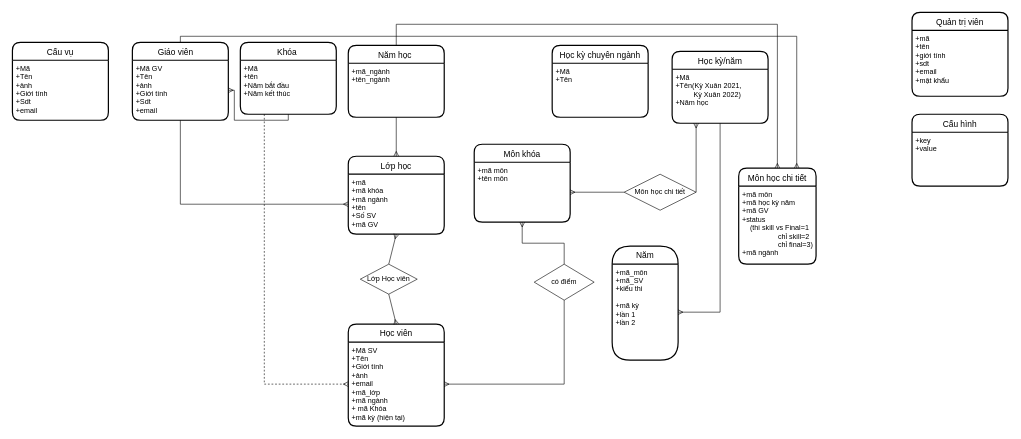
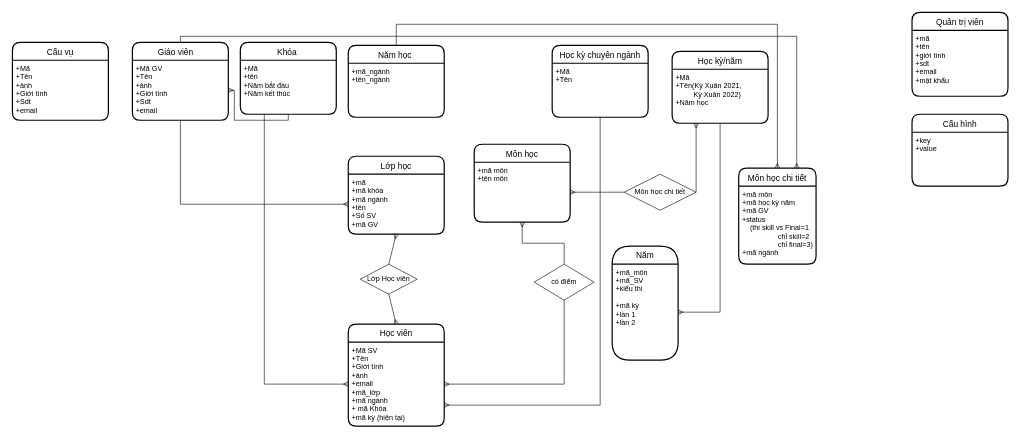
  <mxCell id="0" />
  <mxCell id="1" parent="0" />
  <mxCell id="2" value="Quản trị viên" style="swimlane;childLayout=stackLayout;horizontal=1;startSize=30;horizontalStack=0;rounded=1;fontSize=14;fontStyle=0;strokeWidth=2;resizeParent=0;resizeLast=1;shadow=0;dashed=0;align=center;" parent="1" vertex="1"><mxGeometry x="1520" y="20" width="160" height="140" as="geometry" /></mxCell>
  <mxCell id="3" value="+mã&#10;+tên&#10;+giới tính&#10;+sdt&#10;+email&#10;+mật khẩu " style="align=left;strokeColor=none;fillColor=none;spacingLeft=4;fontSize=12;verticalAlign=top;resizable=0;rotatable=0;part=1;" parent="2" vertex="1"><mxGeometry y="30" width="160" height="110" as="geometry" /></mxCell>
  <mxCell id="4" value="Học viên" style="swimlane;childLayout=stackLayout;horizontal=1;startSize=30;horizontalStack=0;rounded=1;fontSize=14;fontStyle=0;strokeWidth=2;resizeParent=0;resizeLast=1;shadow=0;dashed=0;align=center;" parent="1" vertex="1"><mxGeometry x="580" y="540" width="160" height="170" as="geometry" /></mxCell>
  <mxCell id="5" value="+Mã SV&#10;+Tên&#10;+Giới tính&#10;+ảnh&#10;+email&#10;+mã_lớp&#10;+mã ngành&#10;+ mã Khóa&#10;+mã kỳ (hiện tại)" style="align=left;strokeColor=none;fillColor=none;spacingLeft=4;fontSize=12;verticalAlign=top;resizable=0;rotatable=0;part=1;" parent="4" vertex="1"><mxGeometry y="30" width="160" height="140" as="geometry" /></mxCell>
  <mxCell id="6" value="Cấu hình" style="swimlane;childLayout=stackLayout;horizontal=1;startSize=30;horizontalStack=0;rounded=1;fontSize=14;fontStyle=0;strokeWidth=2;resizeParent=0;resizeLast=1;shadow=0;dashed=0;align=center;" parent="1" vertex="1"><mxGeometry x="1520" y="190" width="160" height="120" as="geometry" /></mxCell>
  <mxCell id="7" value="+key&#10;+value" style="align=left;strokeColor=none;fillColor=none;spacingLeft=4;fontSize=12;verticalAlign=top;resizable=0;rotatable=0;part=1;" parent="6" vertex="1"><mxGeometry y="30" width="160" height="90" as="geometry" /></mxCell>
  <mxCell id="8" value="Lớp học" style="swimlane;childLayout=stackLayout;horizontal=1;startSize=30;horizontalStack=0;rounded=1;fontSize=14;fontStyle=0;strokeWidth=2;resizeParent=0;resizeLast=1;shadow=0;dashed=0;align=center;" parent="1" vertex="1"><mxGeometry x="580" y="260" width="160" height="130" as="geometry" /></mxCell>
  <mxCell id="9" value="+mã&#10;+mã khóa&#10;+mã ngành&#10;+tên&#10;+Số SV&#10;+mã GV" style="align=left;strokeColor=none;fillColor=none;spacingLeft=4;fontSize=12;verticalAlign=top;resizable=0;rotatable=0;part=1;" parent="8" vertex="1"><mxGeometry y="30" width="160" height="100" as="geometry" /></mxCell>
- <mxCell id="10" value="Môn khóa" style="swimlane;childLayout=stackLayout;horizontal=1;startSize=30;horizontalStack=0;rounded=1;fontSize=14;fontStyle=0;strokeWidth=2;resizeParent=0;resizeLast=1;shadow=0;dashed=0;align=center;" parent="1" vertex="1"><mxGeometry x="790" y="240" width="160" height="130" as="geometry" /></mxCell>
+ <mxCell id="10" value="Môn học" style="swimlane;childLayout=stackLayout;horizontal=1;startSize=30;horizontalStack=0;rounded=1;fontSize=14;fontStyle=0;strokeWidth=2;resizeParent=0;resizeLast=1;shadow=0;dashed=0;align=center;" parent="1" vertex="1"><mxGeometry x="790" y="240" width="160" height="130" as="geometry" /></mxCell>
  <mxCell id="11" value="+mã môn &#10;+tên môn&#10;&#10;&#10;&#10; " style="align=left;strokeColor=none;fillColor=none;spacingLeft=4;fontSize=12;verticalAlign=top;resizable=0;rotatable=0;part=1;" parent="10" vertex="1"><mxGeometry y="30" width="160" height="100" as="geometry" /></mxCell>
  <mxCell id="12" value="Năm" style="swimlane;childLayout=stackLayout;horizontal=1;startSize=30;horizontalStack=0;rounded=1;fontSize=14;fontStyle=0;strokeWidth=2;resizeParent=0;resizeLast=1;shadow=0;dashed=0;align=center;arcSize=50;" parent="1" vertex="1"><mxGeometry x="1020" y="410" width="110" height="190" as="geometry" /></mxCell>
  <mxCell id="13" value="+mã_môn&#10;+mã_SV&#10;+kiểu thi&#10;&#10;+mã kỳ&#10;+lần 1&#10;+lần 2  &#10;" style="align=left;strokeColor=none;fillColor=none;spacingLeft=4;fontSize=12;verticalAlign=top;resizable=0;rotatable=0;part=1;" parent="12" vertex="1"><mxGeometry y="30" width="110" height="160" as="geometry" /></mxCell>
  <mxCell id="14" value="Giáo viên    " style="swimlane;childLayout=stackLayout;horizontal=1;startSize=30;horizontalStack=0;rounded=1;fontSize=14;fontStyle=0;strokeWidth=2;resizeParent=0;resizeLast=1;shadow=0;dashed=0;align=center;" parent="1" vertex="1"><mxGeometry x="220" y="70" width="160" height="130" as="geometry" /></mxCell>
  <mxCell id="15" value="+Mã GV&#10;+Tên&#10;+ảnh    &#10;+Giới tính&#10;+Sdt&#10;+email" style="align=left;strokeColor=none;fillColor=none;spacingLeft=4;fontSize=12;verticalAlign=top;resizable=0;rotatable=0;part=1;" parent="14" vertex="1"><mxGeometry y="30" width="160" height="100" as="geometry" /></mxCell>
  <mxCell id="16" value="Năm học " style="swimlane;childLayout=stackLayout;horizontal=1;startSize=30;horizontalStack=0;rounded=1;fontSize=14;fontStyle=0;strokeWidth=2;resizeParent=0;resizeLast=1;shadow=0;dashed=0;align=center;" parent="1" vertex="1"><mxGeometry x="580" y="75" width="160" height="120" as="geometry" /></mxCell>
  <mxCell id="17" value="+mã_ngành&#10;+tên_ngành" style="align=left;strokeColor=none;fillColor=none;spacingLeft=4;fontSize=12;verticalAlign=top;resizable=0;rotatable=0;part=1;" parent="16" vertex="1"><mxGeometry y="30" width="160" height="90" as="geometry" /></mxCell>
  <mxCell id="18" value="Học kỳ/năm" style="swimlane;childLayout=stackLayout;horizontal=1;startSize=30;horizontalStack=0;rounded=1;fontSize=14;fontStyle=0;strokeWidth=2;resizeParent=0;resizeLast=1;shadow=0;dashed=0;align=center;" parent="1" vertex="1"><mxGeometry x="1120" y="85" width="160" height="120" as="geometry" /></mxCell>
  <mxCell id="19" value="+Mã&#10;+Tên(Kỳ Xuân 2021, &#10;          Kỳ Xuân 2022)&#10;+Năm học " style="align=left;strokeColor=none;fillColor=none;spacingLeft=4;fontSize=12;verticalAlign=top;resizable=0;rotatable=0;part=1;" parent="18" vertex="1"><mxGeometry y="30" width="160" height="90" as="geometry" /></mxCell>
  <mxCell id="20" value="Cấu vụ" style="swimlane;childLayout=stackLayout;horizontal=1;startSize=30;horizontalStack=0;rounded=1;fontSize=14;fontStyle=0;strokeWidth=2;resizeParent=0;resizeLast=1;shadow=0;dashed=0;align=center;" parent="1" vertex="1"><mxGeometry x="20" y="70" width="160" height="130" as="geometry" /></mxCell>
  <mxCell id="21" value="+Mã&#10;+Tên&#10;+ảnh    &#10;+Giới tính&#10;+Sdt&#10;+email" style="align=left;strokeColor=none;fillColor=none;spacingLeft=4;fontSize=12;verticalAlign=top;resizable=0;rotatable=0;part=1;" parent="20" vertex="1"><mxGeometry y="30" width="160" height="100" as="geometry" /></mxCell>
  <mxCell id="22" value="Khóa " style="swimlane;childLayout=stackLayout;horizontal=1;startSize=30;horizontalStack=0;rounded=1;fontSize=14;fontStyle=0;strokeWidth=2;resizeParent=0;resizeLast=1;shadow=0;dashed=0;align=center;" parent="1" vertex="1"><mxGeometry x="400" y="70" width="160" height="120" as="geometry" /></mxCell>
  <mxCell id="23" value="+Mã&#10;+tên&#10;+Năm bắt đầu&#10;+Năm kết thúc" style="align=left;strokeColor=none;fillColor=none;spacingLeft=4;fontSize=12;verticalAlign=top;resizable=0;rotatable=0;part=1;" parent="22" vertex="1"><mxGeometry y="30" width="160" height="90" as="geometry" /></mxCell>
  <mxCell id="24" value="" style="edgeStyle=orthogonalEdgeStyle;fontSize=12;html=1;endArrow=ERmany;startArrow=none;rounded=0;entryX=0.5;entryY=1;entryDx=0;entryDy=0;exitX=0.5;exitY=0;exitDx=0;exitDy=0;" parent="1" source="26" target="11" edge="1"><mxGeometry width="100" height="100" relative="1" as="geometry"><mxPoint x="540" y="450" as="sourcePoint" /><mxPoint x="640" y="350" as="targetPoint" /></mxGeometry></mxCell>
  <mxCell id="25" style="edgeStyle=none;rounded=0;orthogonalLoop=1;jettySize=auto;html=1;exitX=1;exitY=1;exitDx=0;exitDy=0;" parent="1" source="26" target="26" edge="1"><mxGeometry relative="1" as="geometry" /></mxCell>
  <mxCell id="26" value="có điểm" style="shape=rhombus;perimeter=rhombusPerimeter;whiteSpace=wrap;html=1;align=center;" parent="1" vertex="1"><mxGeometry x="890" y="440" width="100" height="60" as="geometry" /></mxCell>
  <mxCell id="27" value="" style="edgeStyle=orthogonalEdgeStyle;fontSize=12;html=1;endArrow=none;startArrow=ERmany;rounded=0;entryX=0.5;entryY=1;entryDx=0;entryDy=0;exitX=1;exitY=0.5;exitDx=0;exitDy=0;" parent="1" source="5" target="26" edge="1"><mxGeometry width="100" height="100" relative="1" as="geometry"><mxPoint x="790" y="650" as="sourcePoint" /><mxPoint x="1080" y="160" as="targetPoint" /></mxGeometry></mxCell>
  <mxCell id="28" value="" style="edgeStyle=orthogonalEdgeStyle;fontSize=12;html=1;endArrow=ERmany;rounded=0;entryX=0.75;entryY=0;entryDx=0;entryDy=0;exitX=0.5;exitY=0;exitDx=0;exitDy=0;" parent="1" source="14" target="43" edge="1"><mxGeometry width="100" height="100" relative="1" as="geometry"><mxPoint x="570" y="400" as="sourcePoint" /><mxPoint x="670" y="300" as="targetPoint" /></mxGeometry></mxCell>
- <mxCell id="29" value="" style="edgeStyle=orthogonalEdgeStyle;fontSize=12;html=1;endArrow=ERmany;rounded=0;entryX=0;entryY=0.5;entryDx=0;entryDy=0;exitX=0.25;exitY=1;exitDx=0;exitDy=0;dashed=1;" parent="1" source="23" target="5" edge="1"><mxGeometry width="100" height="100" relative="1" as="geometry"><mxPoint x="310" y="80" as="sourcePoint" /><mxPoint x="1100" y="80" as="targetPoint" /><Array as="points"><mxPoint x="440" y="640" /></Array></mxGeometry></mxCell>
+ <mxCell id="29" value="" style="edgeStyle=orthogonalEdgeStyle;fontSize=12;html=1;endArrow=ERmany;rounded=0;entryX=0;entryY=0.5;entryDx=0;entryDy=0;exitX=0.25;exitY=1;exitDx=0;exitDy=0;" parent="1" source="23" target="5" edge="1"><mxGeometry width="100" height="100" relative="1" as="geometry"><mxPoint x="310" y="80" as="sourcePoint" /><mxPoint x="1100" y="80" as="targetPoint" /><Array as="points"><mxPoint x="440" y="640" /></Array></mxGeometry></mxCell>
  <mxCell id="30" value="" style="fontSize=12;html=1;endArrow=ERmany;rounded=0;entryX=1;entryY=0.5;entryDx=0;entryDy=0;edgeStyle=orthogonalEdgeStyle;exitX=0.5;exitY=1;exitDx=0;exitDy=0;" parent="1" source="19" target="13" edge="1"><mxGeometry width="100" height="100" relative="1" as="geometry"><mxPoint x="1260" y="220" as="sourcePoint" /><mxPoint x="580" y="540" as="targetPoint" /></mxGeometry></mxCell>
  <mxCell id="31" value="" style="edgeStyle=orthogonalEdgeStyle;fontSize=12;html=1;endArrow=ERmany;rounded=0;exitX=0.5;exitY=0;exitDx=0;exitDy=0;entryX=0.5;entryY=0;entryDx=0;entryDy=0;" parent="1" source="16" target="43" edge="1"><mxGeometry width="100" height="100" relative="1" as="geometry"><mxPoint x="760" y="240" as="sourcePoint" /><mxPoint x="860" y="140" as="targetPoint" /><Array as="points"><mxPoint x="660" y="40" /><mxPoint x="1296" y="40" /></Array></mxGeometry></mxCell>
  <mxCell id="32" value="" style="fontSize=12;html=1;endArrow=ERmany;startArrow=none;rounded=0;exitX=0.5;exitY=0;exitDx=0;exitDy=0;entryX=0.5;entryY=1;entryDx=0;entryDy=0;" parent="1" source="33" target="9" edge="1"><mxGeometry width="100" height="100" relative="1" as="geometry"><mxPoint x="730" y="480" as="sourcePoint" /><mxPoint x="830" y="380" as="targetPoint" /></mxGeometry></mxCell>
  <mxCell id="33" value="Lớp Học viên" style="shape=rhombus;perimeter=rhombusPerimeter;whiteSpace=wrap;html=1;align=center;" parent="1" vertex="1"><mxGeometry x="600" y="440" width="95" height="50" as="geometry" /></mxCell>
  <mxCell id="34" value="" style="fontSize=12;html=1;endArrow=none;startArrow=ERmany;rounded=0;exitX=0.5;exitY=0;exitDx=0;exitDy=0;entryX=0.5;entryY=1;entryDx=0;entryDy=0;" parent="1" source="4" target="33" edge="1"><mxGeometry width="100" height="100" relative="1" as="geometry"><mxPoint x="660" y="540" as="sourcePoint" /><mxPoint x="660" y="380" as="targetPoint" /></mxGeometry></mxCell>
- <mxCell id="35" value="" style="fontSize=12;html=1;endArrow=ERmany;rounded=0;entryX=0.5;entryY=0;entryDx=0;entryDy=0;exitX=0.5;exitY=1;exitDx=0;exitDy=0;" parent="1" source="17" target="8" edge="1"><mxGeometry width="100" height="100" relative="1" as="geometry"><mxPoint x="700" y="440" as="sourcePoint" /><mxPoint x="800" y="340" as="targetPoint" /></mxGeometry></mxCell>
  <mxCell id="36" value="Học kỳ chuyên ngành" style="swimlane;childLayout=stackLayout;horizontal=1;startSize=30;horizontalStack=0;rounded=1;fontSize=14;fontStyle=0;strokeWidth=2;resizeParent=0;resizeLast=1;shadow=0;dashed=0;align=center;" parent="1" vertex="1"><mxGeometry x="920" y="75" width="160" height="120" as="geometry" /></mxCell>
  <mxCell id="37" value="+Mã&#10;+Tên" style="align=left;strokeColor=none;fillColor=none;spacingLeft=4;fontSize=12;verticalAlign=top;resizable=0;rotatable=0;part=1;" parent="36" vertex="1"><mxGeometry y="30" width="160" height="90" as="geometry" /></mxCell>
+ <mxCell id="38" value="" style="edgeStyle=orthogonalEdgeStyle;fontSize=12;html=1;endArrow=ERmany;rounded=0;entryX=1;entryY=0.75;entryDx=0;entryDy=0;exitX=0.5;exitY=1;exitDx=0;exitDy=0;" parent="1" source="37" target="5" edge="1"><mxGeometry width="100" height="100" relative="1" as="geometry"><mxPoint x="830" y="450" as="sourcePoint" /><mxPoint x="930" y="350" as="targetPoint" /></mxGeometry></mxCell>
  <mxCell id="39" value="" style="edgeStyle=orthogonalEdgeStyle;fontSize=12;html=1;endArrow=ERmany;rounded=0;entryX=0;entryY=0.5;entryDx=0;entryDy=0;exitX=0.5;exitY=1;exitDx=0;exitDy=0;" parent="1" source="15" target="9" edge="1"><mxGeometry width="100" height="100" relative="1" as="geometry"><mxPoint x="610" y="450" as="sourcePoint" /><mxPoint x="710" y="350" as="targetPoint" /></mxGeometry></mxCell>
  <mxCell id="40" value="" style="fontSize=12;html=1;endArrow=ERmany;startArrow=none;rounded=0;entryX=0.25;entryY=1;entryDx=0;entryDy=0;exitX=1;exitY=0.5;exitDx=0;exitDy=0;" parent="1" source="41" target="19" edge="1"><mxGeometry width="100" height="100" relative="1" as="geometry"><mxPoint x="1120" y="350" as="sourcePoint" /><mxPoint x="1220" y="250" as="targetPoint" /></mxGeometry></mxCell>
  <mxCell id="41" value="Môn học chi tiết" style="shape=rhombus;perimeter=rhombusPerimeter;whiteSpace=wrap;html=1;align=center;" parent="1" vertex="1"><mxGeometry x="1040" y="290" width="120" height="60" as="geometry" /></mxCell>
  <mxCell id="42" value="" style="fontSize=12;html=1;endArrow=none;startArrow=ERmany;rounded=0;entryX=0;entryY=0.5;entryDx=0;entryDy=0;exitX=1;exitY=0.5;exitDx=0;exitDy=0;" parent="1" source="11" target="41" edge="1"><mxGeometry width="100" height="100" relative="1" as="geometry"><mxPoint x="940" y="315" as="sourcePoint" /><mxPoint x="1145" y="205" as="targetPoint" /></mxGeometry></mxCell>
  <mxCell id="43" value="Môn học chi tiết" style="swimlane;childLayout=stackLayout;horizontal=1;startSize=30;horizontalStack=0;rounded=1;fontSize=14;fontStyle=0;strokeWidth=2;resizeParent=0;resizeLast=1;shadow=0;dashed=0;align=center;" parent="1" vertex="1"><mxGeometry x="1231" y="280" width="129" height="160" as="geometry" /></mxCell>
  <mxCell id="44" value="+mã môn &#10;+mã học kỳ năm&#10;+mã GV&#10;+status&#10;    (thi skill vs Final=1&#10;                  chỉ skill=2    &#10;                  chỉ final=3)&#10;+mã ngành" style="align=left;strokeColor=none;fillColor=none;spacingLeft=4;fontSize=12;verticalAlign=top;resizable=0;rotatable=0;part=1;" parent="43" vertex="1"><mxGeometry y="30" width="129" height="130" as="geometry" /></mxCell>
  <mxCell id="45" value="" style="edgeStyle=orthogonalEdgeStyle;fontSize=12;html=1;endArrow=ERmany;rounded=0;exitX=0.5;exitY=1;exitDx=0;exitDy=0;" parent="1" source="23" target="15" edge="1"><mxGeometry width="100" height="100" relative="1" as="geometry"><mxPoint x="720" y="340" as="sourcePoint" /><mxPoint x="820" y="240" as="targetPoint" /></mxGeometry></mxCell>
